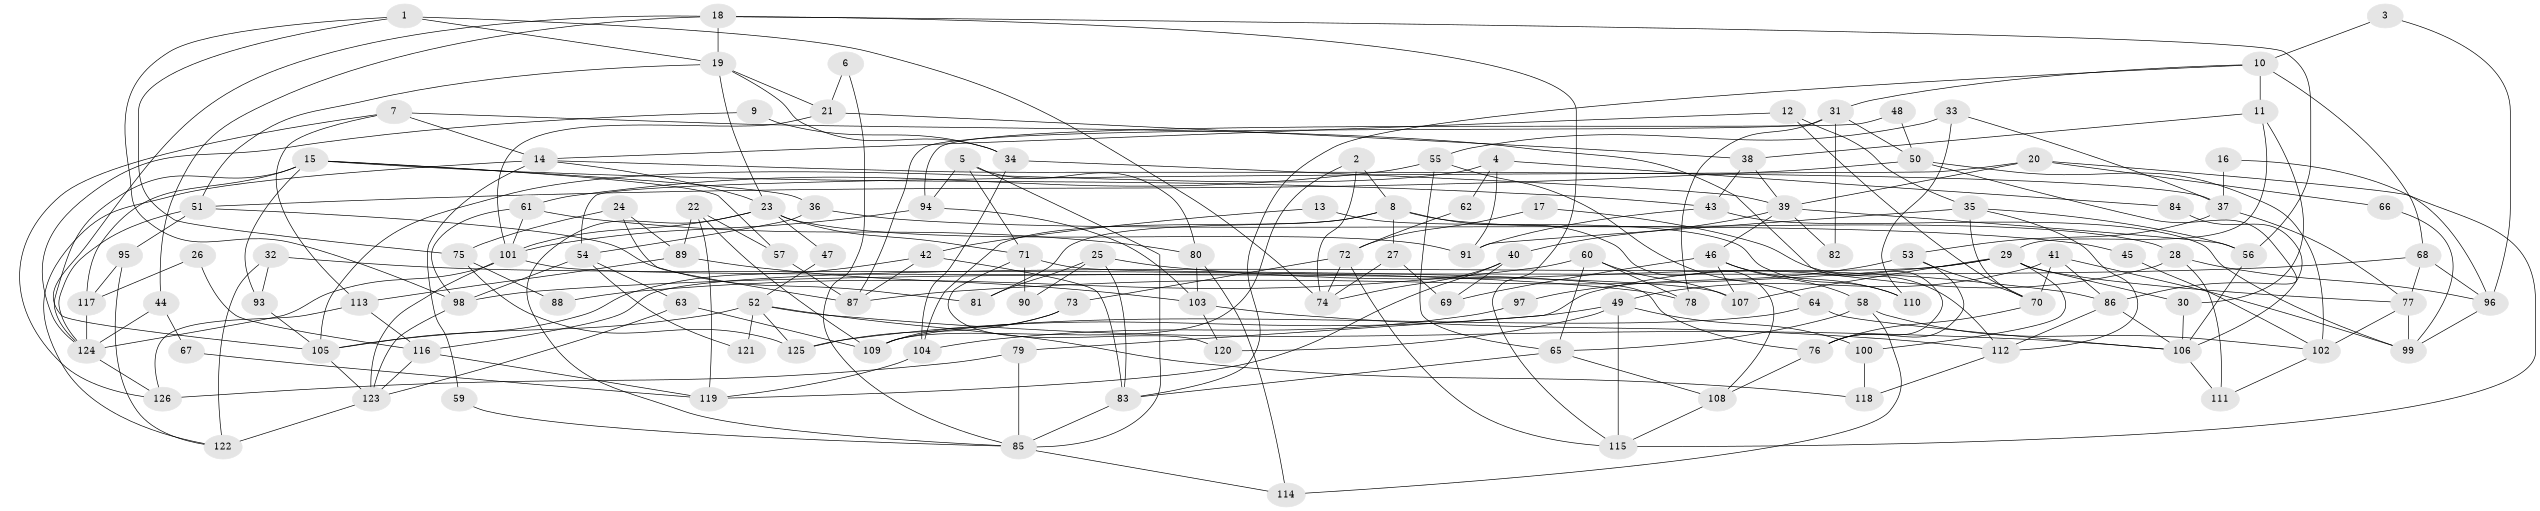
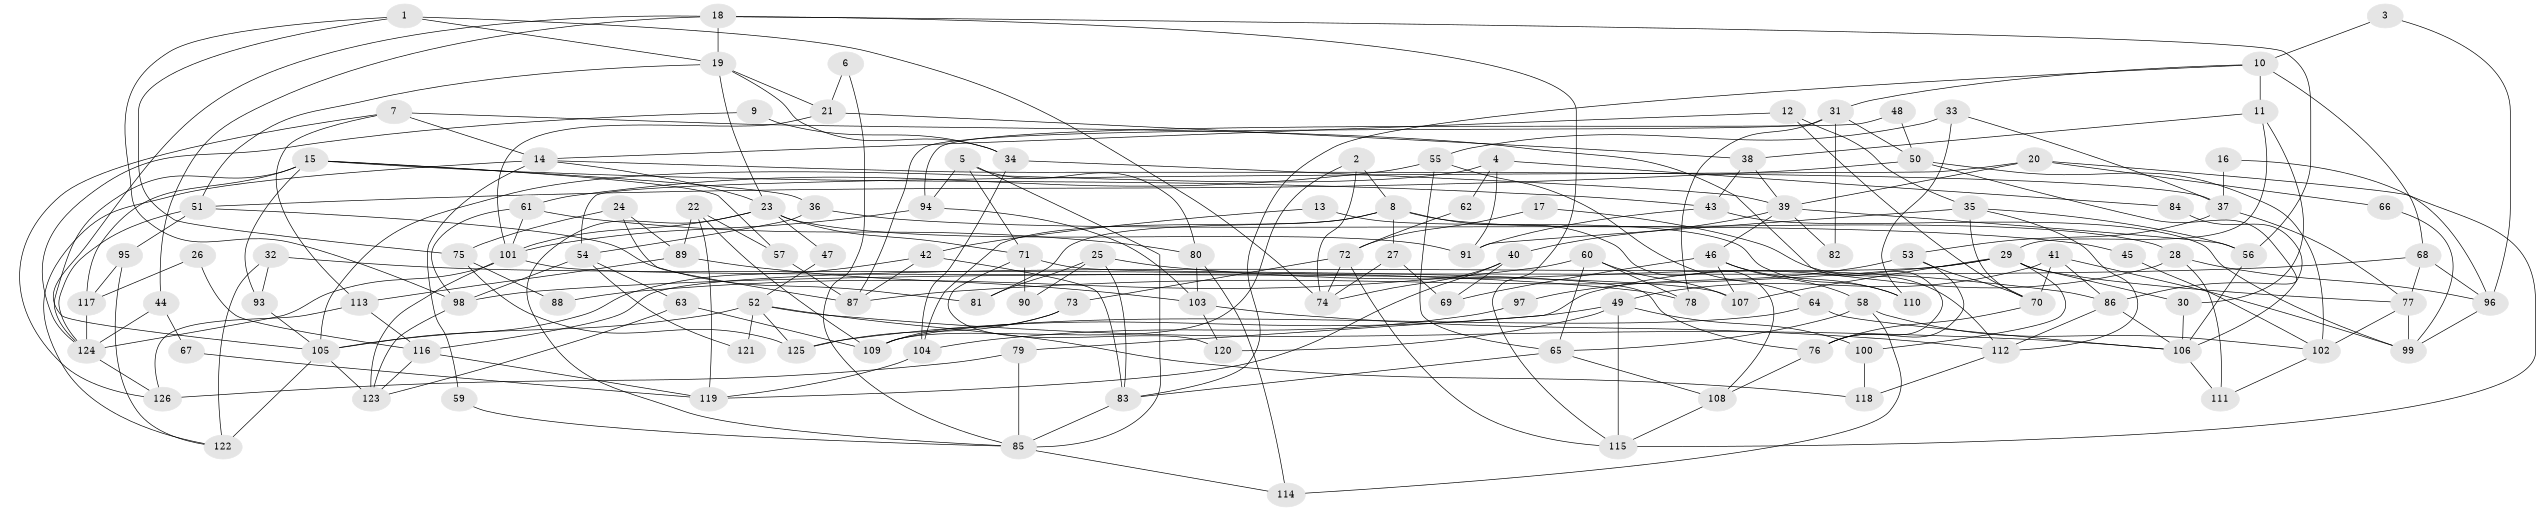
  graph {
    node [color=gray90 style=filled]
    1
    19
    74
    75
    98
    21
    34
    23
    51
    125
    88
    123
    2
    8
    109
    27
    28
    81
    104
    108
    3
    10
    96
    11
    31
    68
    83
    99
    4
    62
    84
    91
    105
    72
    106
    122
    5
    71
    80
    85
    94
    76
    90
    120
    114
    103
    101
    6
    38
    7
    14
    113
    126
    37
    59
    116
    69
    79
    111
    119
    115
    9
    124
    39
    29
    30
    87
    50
    78
    82
    77
    100
    107
    43
    12
    35
    70
    112
    56
    13
    42
    110
    47
    53
    15
    36
    57
    93
    117
    54
    45
    16
    17
    73
    118
    18
    44
    67
    95
    20
    66
    40
    46
    121
    63
    22
    89
    52
    24
    25
    86
    26
    102
    32
    33
    55
    61
    64
    65
    97
    58
    41
    49
    48
    60
    1 -- 19
    1 -- 74
    1 -- 75
    1 -- 98
    19 -- 21
    19 -- 34
    19 -- 23
    19 -- 51
    75 -- 125
    75 -- 88
    98 -- 123
    21 -- 101
    21 -- 38
    34 -- 104
    34 -- 39
    23 -- 91
    23 -- 71
    23 -- 85
    23 -- 101
    23 -- 47
    51 -- 81
    51 -- 124
    51 -- 95
    2 -- 74
    2 -- 8
    2 -- 109
    8 -- 27
    8 -- 28
    8 -- 81
    8 -- 104
    8 -- 108
    27 -- 74
    27 -- 69
    28 -- 96
    28 -- 79
    28 -- 111
    104 -- 119
    108 -- 115
    3 -- 10
    3 -- 96
    10 -- 11
    10 -- 31
    10 -- 68
    10 -- 83
    96 -- 99
    11 -- 38
    11 -- 29
    11 -- 30
    31 -- 87
    31 -- 50
    31 -- 78
    31 -- 82
    68 -- 98
    68 -- 96
    68 -- 77
    83 -- 85
    4 -- 62
    4 -- 84
    4 -- 91
    4 -- 105
    62 -- 72
    84 -- 106
    105 -- 123
-   123 -- 122
+   105 -- 122
    72 -- 74
    72 -- 115
    72 -- 73
    106 -- 111
    5 -- 71
    5 -- 80
    5 -- 85
    5 -- 94
    71 -- 76
    71 -- 90
    71 -- 120
    80 -- 114
    80 -- 103
    85 -- 114
    94 -- 103
    94 -- 101
    76 -- 108
    103 -- 120
    103 -- 112
    101 -- 123
    101 -- 124
    101 -- 107
    6 -- 21
    6 -- 85
    38 -- 39
    38 -- 43
    7 -- 76
    7 -- 14
    7 -- 113
    7 -- 126
    14 -- 23
    14 -- 122
    14 -- 37
    14 -- 59
    113 -- 126
    113 -- 116
    37 -- 77
    37 -- 53
    59 -- 85
    116 -- 123
    116 -- 119
    79 -- 85
    79 -- 126
    9 -- 34
    9 -- 124
    124 -- 126
    39 -- 82
    39 -- 56
    39 -- 40
    39 -- 46
    29 -- 116
    29 -- 30
    29 -- 87
    29 -- 77
    29 -- 100
    29 -- 107
    30 -- 106
    50 -- 51
    50 -- 86
    50 -- 102
    77 -- 99
    77 -- 102
    100 -- 118
    43 -- 99
    43 -- 91
    12 -- 14
    12 -- 35
    12 -- 70
    35 -- 91
    35 -- 70
    35 -- 112
    35 -- 56
    70 -- 76
    112 -- 118
    56 -- 106
    13 -- 42
    13 -- 110
    42 -- 83
    42 -- 105
    42 -- 87
    47 -- 52
    53 -- 76
    53 -- 70
    53 -- 97
    15 -- 124
    15 -- 43
    15 -- 36
    15 -- 57
    15 -- 93
    15 -- 117
    36 -- 54
    36 -- 45
    57 -- 87
    93 -- 105
    117 -- 124
    54 -- 98
    54 -- 121
    54 -- 63
    45 -- 102
    16 -- 96
    16 -- 37
    17 -- 72
    17 -- 112
    73 -- 125
    73 -- 109
    18 -- 19
    18 -- 105
    18 -- 115
    18 -- 56
    18 -- 44
    44 -- 124
    44 -- 67
    67 -- 119
    95 -- 122
    95 -- 117
    20 -- 115
    20 -- 39
    20 -- 54
    20 -- 66
    66 -- 99
    40 -- 74
    40 -- 69
    40 -- 119
    46 -- 69
    46 -- 107
    46 -- 110
    46 -- 58
    63 -- 123
    63 -- 109
    22 -- 109
    22 -- 119
    22 -- 57
    22 -- 89
    89 -- 103
    89 -- 113
    52 -- 125
    52 -- 105
    52 -- 106
    52 -- 118
    52 -- 121
    24 -- 75
    24 -- 87
    24 -- 89
    25 -- 81
    25 -- 83
    25 -- 90
    25 -- 86
    86 -- 106
    86 -- 112
    26 -- 116
    26 -- 117
    102 -- 111
    32 -- 122
    32 -- 78
    32 -- 93
    33 -- 37
    33 -- 110
    33 -- 55
    55 -- 61
    55 -- 64
    55 -- 65
    61 -- 98
    61 -- 80
    61 -- 101
    64 -- 109
    64 -- 106
    65 -- 108
    65 -- 83
    97 -- 104
    58 -- 114
    58 -- 102
    58 -- 65
    41 -- 99
    41 -- 70
    41 -- 86
    41 -- 49
    49 -- 125
    49 -- 120
    49 -- 115
    49 -- 100
    48 -- 94
    48 -- 50
    60 -- 88
    60 -- 78
    60 -- 107
    60 -- 65
  }
